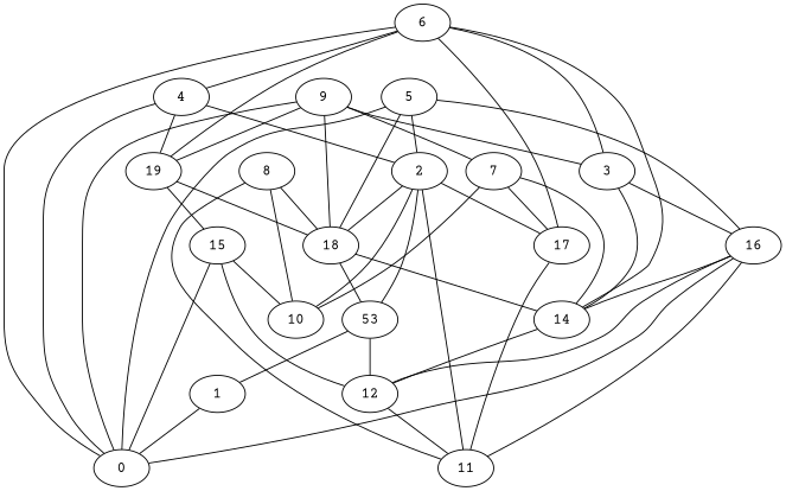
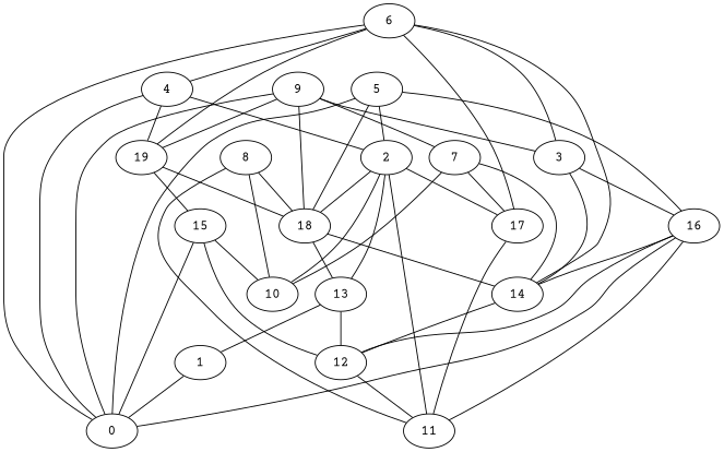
  digraph {
    fontname="Courier Prime"
    node [fontname="Courier Prime"]
    edge [color=black dir=none fontname="Courier Prime"]
    5
    18
    2
    0
    16
    14
-   13 [label=53]
+   13
    19
    15
    6
    17
    4
    3
    11
    12
    10
    1
    7
    9
    8
    subgraph sub_1 {
      5
      18
      2
      0
      16
      14
      13
      19
      15
      6
      17
      4
      3
      11
      12
      10
      1
      7
      9
      8
    }
    5 -> 18
    5 -> 2
    5 -> 0
    5 -> 16
    18 -> 14
    18 -> 13
    2 -> 18
    2 -> 13
    2 -> 17
    2 -> 11
    2 -> 10
    16 -> 0
    16 -> 14
    16 -> 11
    16 -> 12
    14 -> 12
    13 -> 12
    13 -> 1
    19 -> 18
    19 -> 15
    15 -> 0
    15 -> 12
    15 -> 10
    6 -> 0
    6 -> 14
    6 -> 19
    6 -> 17
    6 -> 4
    6 -> 3
    17 -> 11
    4 -> 2
    4 -> 0
    4 -> 19
    3 -> 16
    3 -> 14
    12 -> 11
    1 -> 0
    7 -> 14
    7 -> 17
    7 -> 10
    9 -> 18
    9 -> 0
    9 -> 19
    9 -> 3
    9 -> 7
    8 -> 18
    8 -> 11
    8 -> 10
  }
